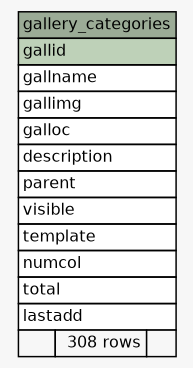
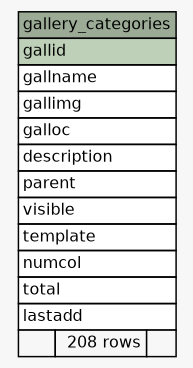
  digraph {
    bgcolor="#f7f7f7"
    fontname=Helvetica
    fontsize=11
    nodesep=0.18
    rankdir=RL
    ranksep=0.46
-   n1 [fontname=Helvetica fontsize=11 label=<     <TABLE BORDER="0" CELLBORDER="1" CELLSPACING="0" BGCOLOR="#ffffff">       <TR><TD COLSPAN="3" BGCOLOR="#9bab96" ALIGN="CENTER">gallery_categories</TD></TR>       <TR><TD PORT="gallid" COLSPAN="3" BGCOLOR="#bed1b8" ALIGN="LEFT">gallid</TD></TR>       <TR><TD PORT="gallname" COLSPAN="3" ALIGN="LEFT">gallname</TD></TR>       <TR><TD PORT="gallimg" COLSPAN="3" ALIGN="LEFT">gallimg</TD></TR>       <TR><TD PORT="galloc" COLSPAN="3" ALIGN="LEFT">galloc</TD></TR>       <TR><TD PORT="description" COLSPAN="3" ALIGN="LEFT">description</TD></TR>       <TR><TD PORT="parent" COLSPAN="3" ALIGN="LEFT">parent</TD></TR>       <TR><TD PORT="visible" COLSPAN="3" ALIGN="LEFT">visible</TD></TR>       <TR><TD PORT="template" COLSPAN="3" ALIGN="LEFT">template</TD></TR>       <TR><TD PORT="numcol" COLSPAN="3" ALIGN="LEFT">numcol</TD></TR>       <TR><TD PORT="total" COLSPAN="3" ALIGN="LEFT">total</TD></TR>       <TR><TD PORT="lastadd" COLSPAN="3" ALIGN="LEFT">lastadd</TD></TR>       <TR><TD ALIGN="LEFT" BGCOLOR="#f7f7f7">  </TD><TD ALIGN="RIGHT" BGCOLOR="#f7f7f7">308 rows</TD><TD ALIGN="RIGHT" BGCOLOR="#f7f7f7">  </TD></TR>     </TABLE>> shape=plaintext]
+   n1 [fontname=Helvetica fontsize=11 label=<     <TABLE BORDER="0" CELLBORDER="1" CELLSPACING="0" BGCOLOR="#ffffff">       <TR><TD COLSPAN="3" BGCOLOR="#9bab96" ALIGN="CENTER">gallery_categories</TD></TR>       <TR><TD PORT="gallid" COLSPAN="3" BGCOLOR="#bed1b8" ALIGN="LEFT">gallid</TD></TR>       <TR><TD PORT="gallname" COLSPAN="3" ALIGN="LEFT">gallname</TD></TR>       <TR><TD PORT="gallimg" COLSPAN="3" ALIGN="LEFT">gallimg</TD></TR>       <TR><TD PORT="galloc" COLSPAN="3" ALIGN="LEFT">galloc</TD></TR>       <TR><TD PORT="description" COLSPAN="3" ALIGN="LEFT">description</TD></TR>       <TR><TD PORT="parent" COLSPAN="3" ALIGN="LEFT">parent</TD></TR>       <TR><TD PORT="visible" COLSPAN="3" ALIGN="LEFT">visible</TD></TR>       <TR><TD PORT="template" COLSPAN="3" ALIGN="LEFT">template</TD></TR>       <TR><TD PORT="numcol" COLSPAN="3" ALIGN="LEFT">numcol</TD></TR>       <TR><TD PORT="total" COLSPAN="3" ALIGN="LEFT">total</TD></TR>       <TR><TD PORT="lastadd" COLSPAN="3" ALIGN="LEFT">lastadd</TD></TR>       <TR><TD ALIGN="LEFT" BGCOLOR="#f7f7f7">  </TD><TD ALIGN="RIGHT" BGCOLOR="#f7f7f7">208 rows</TD><TD ALIGN="RIGHT" BGCOLOR="#f7f7f7">  </TD></TR>     </TABLE>> shape=plaintext]
  }
